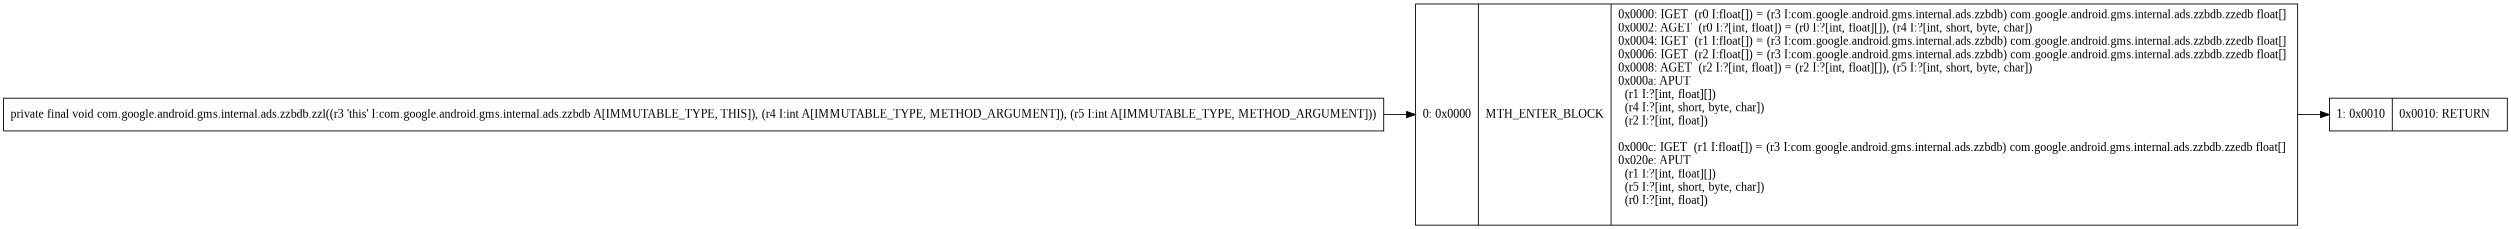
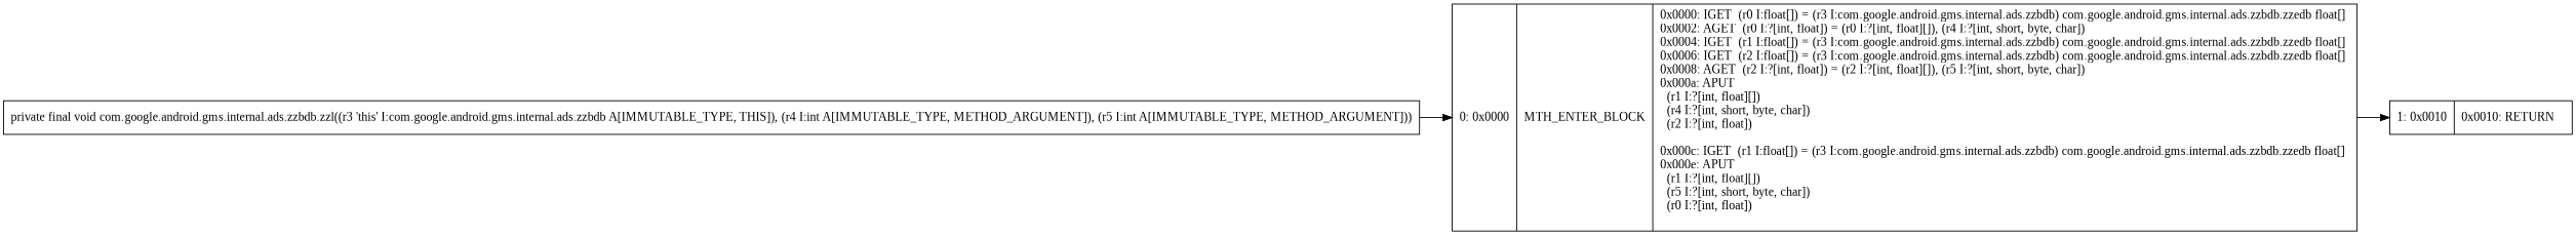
  digraph {
    rankdir=LR
    fontname="Liberation Serif"
    node [shape=record fontname="Liberation Serif"]
    edge [fontname="Liberation Serif"]
-   n1 [label="{0\:\ 0x0000|MTH_ENTER_BLOCK\l|0x0000: IGET  (r0 I:float[]) = (r3 I:com.google.android.gms.internal.ads.zzbdb) com.google.android.gms.internal.ads.zzbdb.zzedb float[] \l0x0002: AGET  (r0 I:?[int, float]) = (r0 I:?[int, float][]), (r4 I:?[int, short, byte, char]) \l0x0004: IGET  (r1 I:float[]) = (r3 I:com.google.android.gms.internal.ads.zzbdb) com.google.android.gms.internal.ads.zzbdb.zzedb float[] \l0x0006: IGET  (r2 I:float[]) = (r3 I:com.google.android.gms.internal.ads.zzbdb) com.google.android.gms.internal.ads.zzbdb.zzedb float[] \l0x0008: AGET  (r2 I:?[int, float]) = (r2 I:?[int, float][]), (r5 I:?[int, short, byte, char]) \l0x000a: APUT  \l  (r1 I:?[int, float][])\l  (r4 I:?[int, short, byte, char])\l  (r2 I:?[int, float])\l \l0x000c: IGET  (r1 I:float[]) = (r3 I:com.google.android.gms.internal.ads.zzbdb) com.google.android.gms.internal.ads.zzbdb.zzedb float[] \l0x020e: APUT  \l  (r1 I:?[int, float][])\l  (r5 I:?[int, short, byte, char])\l  (r0 I:?[int, float])\l \l}"]
+   n1 [label="{0\:\ 0x0000|MTH_ENTER_BLOCK\l|0x0000: IGET  (r0 I:float[]) = (r3 I:com.google.android.gms.internal.ads.zzbdb) com.google.android.gms.internal.ads.zzbdb.zzedb float[] \l0x0002: AGET  (r0 I:?[int, float]) = (r0 I:?[int, float][]), (r4 I:?[int, short, byte, char]) \l0x0004: IGET  (r1 I:float[]) = (r3 I:com.google.android.gms.internal.ads.zzbdb) com.google.android.gms.internal.ads.zzbdb.zzedb float[] \l0x0006: IGET  (r2 I:float[]) = (r3 I:com.google.android.gms.internal.ads.zzbdb) com.google.android.gms.internal.ads.zzbdb.zzedb float[] \l0x0008: AGET  (r2 I:?[int, float]) = (r2 I:?[int, float][]), (r5 I:?[int, short, byte, char]) \l0x000a: APUT  \l  (r1 I:?[int, float][])\l  (r4 I:?[int, short, byte, char])\l  (r2 I:?[int, float])\l \l0x000c: IGET  (r1 I:float[]) = (r3 I:com.google.android.gms.internal.ads.zzbdb) com.google.android.gms.internal.ads.zzbdb.zzedb float[] \l0x000e: APUT  \l  (r1 I:?[int, float][])\l  (r5 I:?[int, short, byte, char])\l  (r0 I:?[int, float])\l \l}"]
    n2 [label="{1\:\ 0x0010|0x0010: RETURN   \l}"]
    n3 [label="{private final void com.google.android.gms.internal.ads.zzbdb.zzl((r3 'this' I:com.google.android.gms.internal.ads.zzbdb A[IMMUTABLE_TYPE, THIS]), (r4 I:int A[IMMUTABLE_TYPE, METHOD_ARGUMENT]), (r5 I:int A[IMMUTABLE_TYPE, METHOD_ARGUMENT])) }"]
    n1 -> n2
    n3 -> n1
  }
